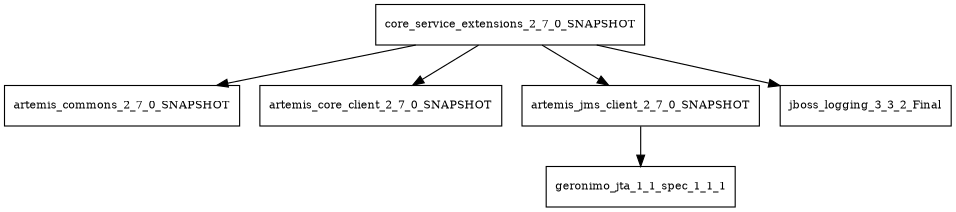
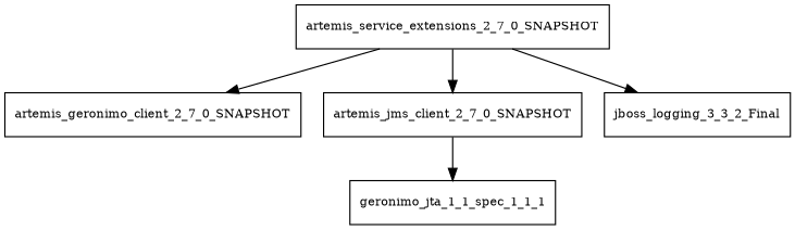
  digraph {
    node [fontsize=10.0 shape=box]
-   artemis_service_extensions_2_7_0_SNAPSHOT [label=core_service_extensions_2_7_0_SNAPSHOT]
-   artemis_commons_2_7_0_SNAPSHOT
-   artemis_core_client_2_7_0_SNAPSHOT
+   artemis_service_extensions_2_7_0_SNAPSHOT
+   artemis_core_client_2_7_0_SNAPSHOT [label=artemis_geronimo_client_2_7_0_SNAPSHOT]
    artemis_jms_client_2_7_0_SNAPSHOT
    jboss_logging_3_3_2_Final
    geronimo_jta_1_1_spec_1_1_1
-   artemis_service_extensions_2_7_0_SNAPSHOT -> artemis_commons_2_7_0_SNAPSHOT
    artemis_service_extensions_2_7_0_SNAPSHOT -> artemis_core_client_2_7_0_SNAPSHOT
    artemis_service_extensions_2_7_0_SNAPSHOT -> artemis_jms_client_2_7_0_SNAPSHOT
    artemis_service_extensions_2_7_0_SNAPSHOT -> jboss_logging_3_3_2_Final
    artemis_jms_client_2_7_0_SNAPSHOT -> geronimo_jta_1_1_spec_1_1_1
  }
